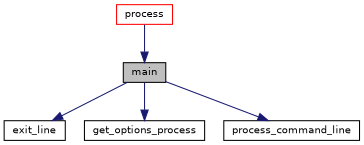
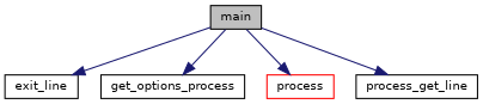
  digraph {
    rankdir=TB
    node [color=black fillcolor=white fontname=Helvetica fontsize=10 shape=record style=filled]
    edge [color=midnightblue fontname=Helvetica fontsize=10 labelfontname=Helvetica labelfontsize=10 style=solid]
    n1 [fillcolor=grey75 fontcolor=black height=0.2 label=main width=0.4]
    n2 [height=0.2 label=exit_line width=0.4]
    n3 [height=0.2 label=get_options_process width=0.4]
    n4 [color=red height=0.2 label=process width=0.4]
-   n5 [height=0.2 label=process_command_line width=0.4]
+   n5 [height=0.2 label=process_get_line width=0.4]
    n1 -> n2
    n1 -> n3
-   n4 -> n1
+   n1 -> n4
    n1 -> n5
  }
